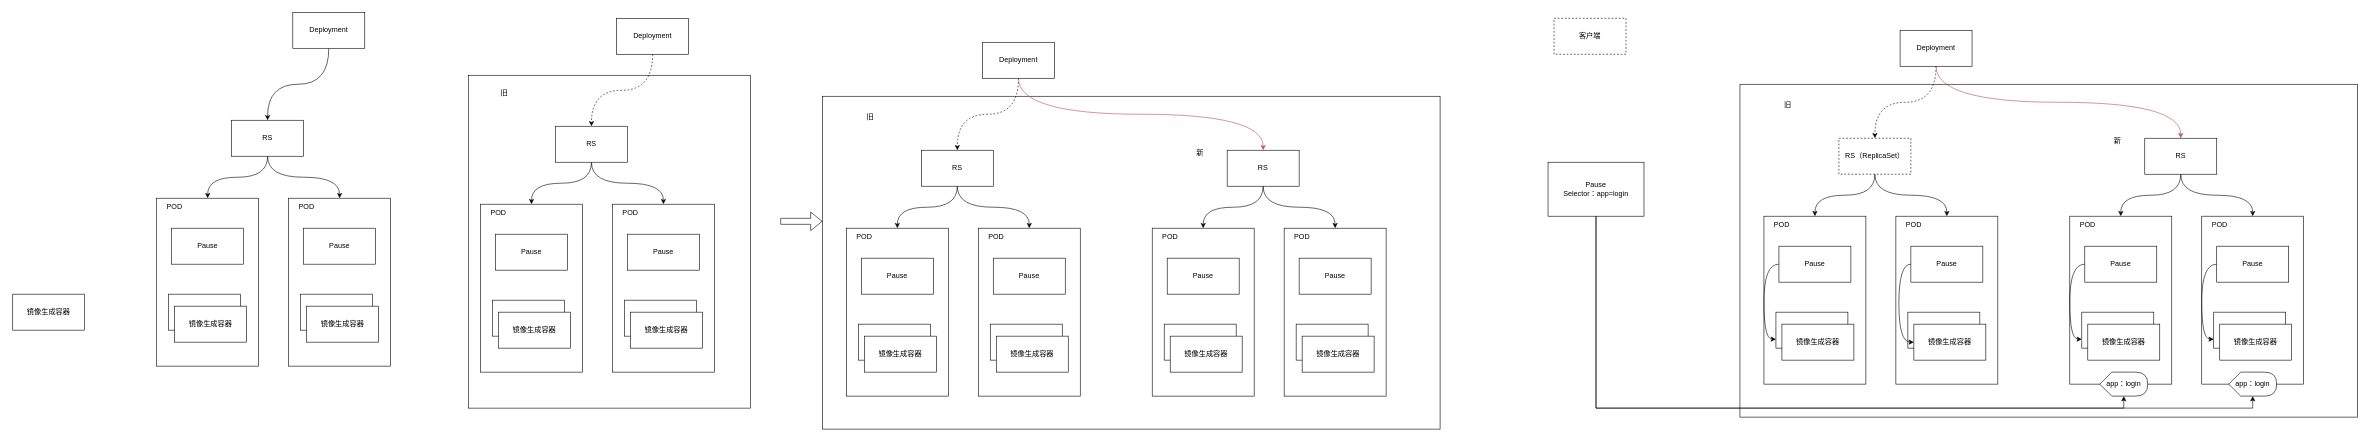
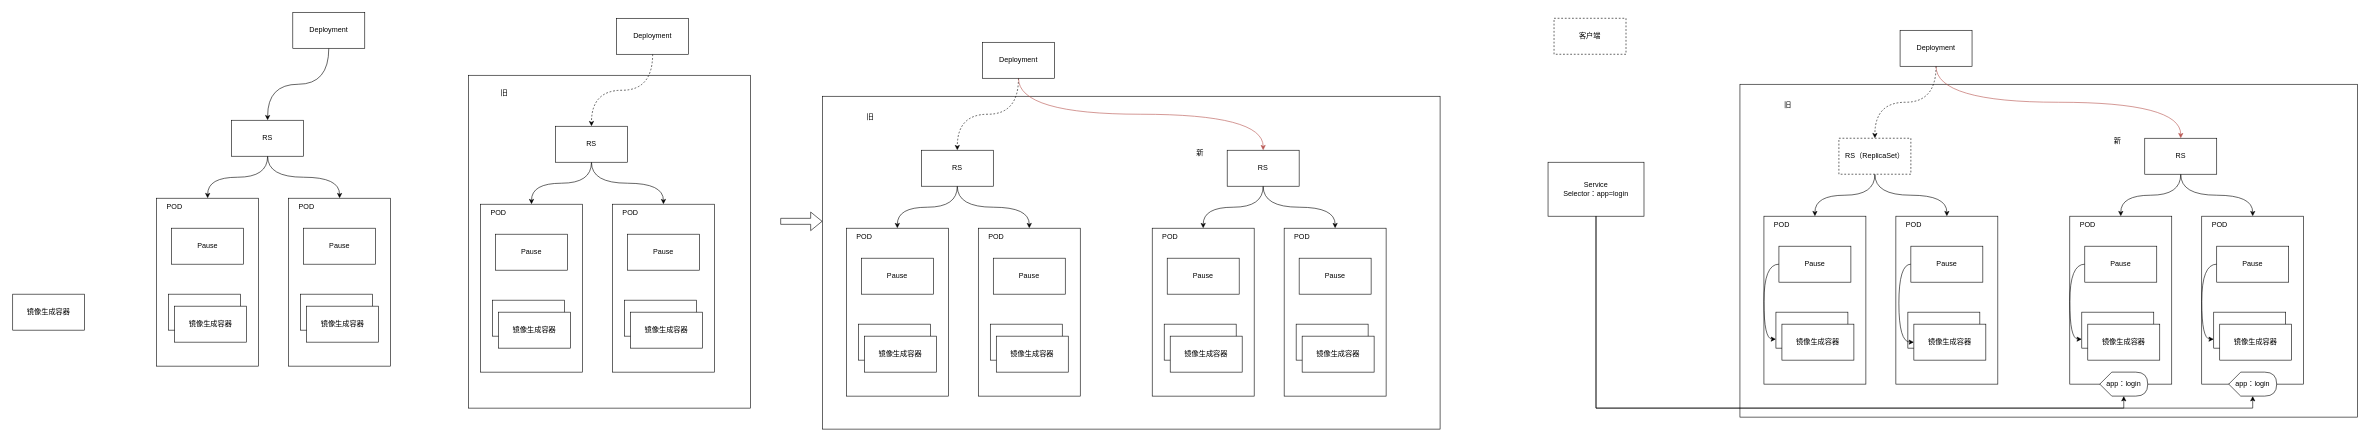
  <mxCell id="0" />
  <mxCell id="1" parent="0" />
  <mxCell id="2" value="" style="rounded=0;whiteSpace=wrap;html=1;fillColor=none;" parent="1" vertex="1"><mxGeometry x="1370" y="160" width="1030" height="555" as="geometry" /></mxCell>
  <mxCell id="3" value="镜像生成容器" style="rounded=0;whiteSpace=wrap;html=1;" parent="1" vertex="1"><mxGeometry x="20" y="490" width="120" height="60" as="geometry" /></mxCell>
  <mxCell id="4" value="" style="rounded=0;whiteSpace=wrap;html=1;" parent="1" vertex="1"><mxGeometry x="260" y="330" width="170" height="280" as="geometry" /></mxCell>
  <mxCell id="5" value="POD" style="text;html=1;align=center;verticalAlign=middle;whiteSpace=wrap;rounded=0;" parent="1" vertex="1"><mxGeometry x="260" y="330" width="60" height="30" as="geometry" /></mxCell>
  <mxCell id="6" value="镜像生成容器" style="rounded=0;whiteSpace=wrap;html=1;" parent="1" vertex="1"><mxGeometry x="280" y="490" width="120" height="60" as="geometry" /></mxCell>
  <mxCell id="7" value="镜像生成容器" style="rounded=0;whiteSpace=wrap;html=1;" parent="1" vertex="1"><mxGeometry x="290" y="510" width="120" height="60" as="geometry" /></mxCell>
  <mxCell id="8" value="Pause" style="rounded=0;whiteSpace=wrap;html=1;" parent="1" vertex="1"><mxGeometry x="285" y="380" width="120" height="60" as="geometry" /></mxCell>
  <mxCell id="9" value="" style="rounded=0;whiteSpace=wrap;html=1;" parent="1" vertex="1"><mxGeometry x="480" y="330" width="170" height="280" as="geometry" /></mxCell>
  <mxCell id="10" value="POD" style="text;html=1;align=center;verticalAlign=middle;whiteSpace=wrap;rounded=0;" parent="1" vertex="1"><mxGeometry x="480" y="330" width="60" height="30" as="geometry" /></mxCell>
  <mxCell id="11" value="镜像生成容器" style="rounded=0;whiteSpace=wrap;html=1;" parent="1" vertex="1"><mxGeometry x="500" y="490" width="120" height="60" as="geometry" /></mxCell>
  <mxCell id="12" value="镜像生成容器" style="rounded=0;whiteSpace=wrap;html=1;" parent="1" vertex="1"><mxGeometry x="510" y="510" width="120" height="60" as="geometry" /></mxCell>
  <mxCell id="13" value="Pause" style="rounded=0;whiteSpace=wrap;html=1;" parent="1" vertex="1"><mxGeometry x="505" y="380" width="120" height="60" as="geometry" /></mxCell>
  <mxCell id="14" style="edgeStyle=orthogonalEdgeStyle;rounded=0;orthogonalLoop=1;jettySize=auto;html=1;exitX=0.5;exitY=1;exitDx=0;exitDy=0;curved=1;" parent="1" source="16" target="4" edge="1"><mxGeometry relative="1" as="geometry" /></mxCell>
  <mxCell id="15" style="edgeStyle=orthogonalEdgeStyle;rounded=0;orthogonalLoop=1;jettySize=auto;html=1;exitX=0.5;exitY=1;exitDx=0;exitDy=0;entryX=0.5;entryY=0;entryDx=0;entryDy=0;curved=1;" parent="1" source="16" target="9" edge="1"><mxGeometry relative="1" as="geometry" /></mxCell>
  <mxCell id="16" value="RS" style="rounded=0;whiteSpace=wrap;html=1;" parent="1" vertex="1"><mxGeometry x="385" width="120" height="60" as="geometry" y="200" /></mxCell>
  <mxCell id="17" style="edgeStyle=orthogonalEdgeStyle;rounded=0;orthogonalLoop=1;jettySize=auto;html=1;exitX=0.5;exitY=1;exitDx=0;exitDy=0;curved=1;" parent="1" source="18" target="16" edge="1"><mxGeometry relative="1" as="geometry" /></mxCell>
  <mxCell id="18" value="Deployment" style="rounded=0;whiteSpace=wrap;html=1;" parent="1" vertex="1"><mxGeometry x="487" y="20" width="120" height="60" as="geometry" /></mxCell>
  <mxCell id="19" value="" style="rounded=0;whiteSpace=wrap;html=1;" parent="1" vertex="1"><mxGeometry x="800" y="340" width="170" height="280" as="geometry" /></mxCell>
  <mxCell id="20" value="POD" style="text;html=1;align=center;verticalAlign=middle;whiteSpace=wrap;rounded=0;" parent="1" vertex="1"><mxGeometry x="800" y="340" width="60" height="30" as="geometry" /></mxCell>
  <mxCell id="21" value="镜像生成容器" style="rounded=0;whiteSpace=wrap;html=1;" parent="1" vertex="1"><mxGeometry x="820" y="500" width="120" height="60" as="geometry" /></mxCell>
  <mxCell id="22" value="镜像生成容器" style="rounded=0;whiteSpace=wrap;html=1;" parent="1" vertex="1"><mxGeometry x="830" y="520" width="120" height="60" as="geometry" /></mxCell>
  <mxCell id="23" value="Pause" style="rounded=0;whiteSpace=wrap;html=1;" parent="1" vertex="1"><mxGeometry x="825" y="390" width="120" height="60" as="geometry" /></mxCell>
  <mxCell id="24" value="" style="rounded=0;whiteSpace=wrap;html=1;" parent="1" vertex="1"><mxGeometry x="1020" y="340" width="170" height="280" as="geometry" /></mxCell>
  <mxCell id="25" value="POD" style="text;html=1;align=center;verticalAlign=middle;whiteSpace=wrap;rounded=0;" parent="1" vertex="1"><mxGeometry x="1020" y="340" width="60" height="30" as="geometry" /></mxCell>
  <mxCell id="26" value="镜像生成容器" style="rounded=0;whiteSpace=wrap;html=1;" parent="1" vertex="1"><mxGeometry x="1040" y="500" width="120" height="60" as="geometry" /></mxCell>
  <mxCell id="27" value="镜像生成容器" style="rounded=0;whiteSpace=wrap;html=1;" parent="1" vertex="1"><mxGeometry x="1050" y="520" width="120" height="60" as="geometry" /></mxCell>
  <mxCell id="28" value="Pause" style="rounded=0;whiteSpace=wrap;html=1;" parent="1" vertex="1"><mxGeometry x="1045" y="390" width="120" height="60" as="geometry" /></mxCell>
  <mxCell id="29" style="edgeStyle=orthogonalEdgeStyle;rounded=0;orthogonalLoop=1;jettySize=auto;html=1;exitX=0.5;exitY=1;exitDx=0;exitDy=0;curved=1;" parent="1" source="31" target="19" edge="1"><mxGeometry relative="1" as="geometry" /></mxCell>
  <mxCell id="30" style="edgeStyle=orthogonalEdgeStyle;rounded=0;orthogonalLoop=1;jettySize=auto;html=1;exitX=0.5;exitY=1;exitDx=0;exitDy=0;entryX=0.5;entryY=0;entryDx=0;entryDy=0;curved=1;" parent="1" source="31" target="24" edge="1"><mxGeometry relative="1" as="geometry" /></mxCell>
  <mxCell id="31" value="RS" style="rounded=0;whiteSpace=wrap;html=1;" parent="1" vertex="1"><mxGeometry x="925" y="210" width="120" height="60" as="geometry" /></mxCell>
  <mxCell id="32" style="edgeStyle=orthogonalEdgeStyle;rounded=0;orthogonalLoop=1;jettySize=auto;html=1;exitX=0.5;exitY=1;exitDx=0;exitDy=0;curved=1;dashed=1;" parent="1" source="33" target="31" edge="1"><mxGeometry relative="1" as="geometry" /></mxCell>
  <mxCell id="33" value="Deployment" style="rounded=0;whiteSpace=wrap;html=1;" parent="1" vertex="1"><mxGeometry x="1027" y="30" width="120" height="60" as="geometry" /></mxCell>
  <mxCell id="34" value="旧" style="text;html=1;align=center;verticalAlign=middle;whiteSpace=wrap;rounded=0;" parent="1" vertex="1"><mxGeometry x="810" y="140" width="60" height="30" as="geometry" /></mxCell>
  <mxCell id="35" value="" style="rounded=0;whiteSpace=wrap;html=1;fillColor=none;" parent="1" vertex="1"><mxGeometry x="780" y="125" width="470" height="555" as="geometry" /></mxCell>
  <mxCell id="36" value="" style="shape=flexArrow;endArrow=classic;html=1;rounded=0;" parent="1" edge="1"><mxGeometry width="50" height="50" relative="1" as="geometry"><mxPoint x="1300" y="368.57" as="sourcePoint" /><mxPoint x="1370" y="368.57" as="targetPoint" /></mxGeometry></mxCell>
  <mxCell id="37" value="" style="rounded=0;whiteSpace=wrap;html=1;" parent="1" vertex="1"><mxGeometry x="1410" y="380" width="170" height="280" as="geometry" /></mxCell>
  <mxCell id="38" value="POD" style="text;html=1;align=center;verticalAlign=middle;whiteSpace=wrap;rounded=0;" parent="1" vertex="1"><mxGeometry x="1410" y="380" width="60" height="30" as="geometry" /></mxCell>
  <mxCell id="39" value="镜像生成容器" style="rounded=0;whiteSpace=wrap;html=1;" parent="1" vertex="1"><mxGeometry x="1430" y="540" width="120" height="60" as="geometry" /></mxCell>
  <mxCell id="40" value="镜像生成容器" style="rounded=0;whiteSpace=wrap;html=1;" parent="1" vertex="1"><mxGeometry x="1440" y="560" width="120" height="60" as="geometry" /></mxCell>
  <mxCell id="41" value="Pause" style="rounded=0;whiteSpace=wrap;html=1;" parent="1" vertex="1"><mxGeometry x="1435" y="430" width="120" height="60" as="geometry" /></mxCell>
  <mxCell id="42" value="" style="rounded=0;whiteSpace=wrap;html=1;" parent="1" vertex="1"><mxGeometry x="1630" y="380" width="170" height="280" as="geometry" /></mxCell>
  <mxCell id="43" value="POD" style="text;html=1;align=center;verticalAlign=middle;whiteSpace=wrap;rounded=0;" parent="1" vertex="1"><mxGeometry x="1630" y="380" width="60" height="30" as="geometry" /></mxCell>
  <mxCell id="44" value="镜像生成容器" style="rounded=0;whiteSpace=wrap;html=1;" parent="1" vertex="1"><mxGeometry x="1650" y="540" width="120" height="60" as="geometry" /></mxCell>
  <mxCell id="45" value="镜像生成容器" style="rounded=0;whiteSpace=wrap;html=1;" parent="1" vertex="1"><mxGeometry x="1660" y="560" width="120" height="60" as="geometry" /></mxCell>
  <mxCell id="46" value="Pause" style="rounded=0;whiteSpace=wrap;html=1;" parent="1" vertex="1"><mxGeometry x="1655" y="430" width="120" height="60" as="geometry" /></mxCell>
  <mxCell id="47" style="edgeStyle=orthogonalEdgeStyle;rounded=0;orthogonalLoop=1;jettySize=auto;html=1;exitX=0.5;exitY=1;exitDx=0;exitDy=0;curved=1;" parent="1" source="49" target="37" edge="1"><mxGeometry relative="1" as="geometry" /></mxCell>
  <mxCell id="48" style="edgeStyle=orthogonalEdgeStyle;rounded=0;orthogonalLoop=1;jettySize=auto;html=1;exitX=0.5;exitY=1;exitDx=0;exitDy=0;entryX=0.5;entryY=0;entryDx=0;entryDy=0;curved=1;" parent="1" source="49" target="42" edge="1"><mxGeometry relative="1" as="geometry" /></mxCell>
  <mxCell id="49" value="RS" style="rounded=0;whiteSpace=wrap;html=1;" parent="1" vertex="1"><mxGeometry x="1535" y="250" width="120" height="60" as="geometry" /></mxCell>
  <mxCell id="50" style="edgeStyle=orthogonalEdgeStyle;rounded=0;orthogonalLoop=1;jettySize=auto;html=1;exitX=0.5;exitY=1;exitDx=0;exitDy=0;curved=1;dashed=1;" parent="1" source="52" target="49" edge="1"><mxGeometry relative="1" as="geometry" /></mxCell>
  <mxCell id="51" style="edgeStyle=orthogonalEdgeStyle;rounded=0;orthogonalLoop=1;jettySize=auto;html=1;exitX=0.5;exitY=1;exitDx=0;exitDy=0;curved=1;fillColor=#f8cecc;strokeColor=#b85450;" parent="1" source="52" target="66" edge="1"><mxGeometry relative="1" as="geometry" /></mxCell>
  <mxCell id="52" value="Deployment" style="rounded=0;whiteSpace=wrap;html=1;" parent="1" vertex="1"><mxGeometry x="1637" y="70" width="120" height="60" as="geometry" /></mxCell>
  <mxCell id="53" value="旧" style="text;html=1;align=center;verticalAlign=middle;whiteSpace=wrap;rounded=0;" parent="1" vertex="1"><mxGeometry x="1420" y="180" width="60" height="30" as="geometry" /></mxCell>
  <mxCell id="54" value="" style="rounded=0;whiteSpace=wrap;html=1;" parent="1" vertex="1"><mxGeometry x="1920" y="380" width="170" height="280" as="geometry" /></mxCell>
  <mxCell id="55" value="POD" style="text;html=1;align=center;verticalAlign=middle;whiteSpace=wrap;rounded=0;" parent="1" vertex="1"><mxGeometry x="1920" y="380" width="60" height="30" as="geometry" /></mxCell>
  <mxCell id="56" value="镜像生成容器" style="rounded=0;whiteSpace=wrap;html=1;" parent="1" vertex="1"><mxGeometry x="1940" y="540" width="120" height="60" as="geometry" /></mxCell>
  <mxCell id="57" value="镜像生成容器" style="rounded=0;whiteSpace=wrap;html=1;" parent="1" vertex="1"><mxGeometry x="1950" y="560" width="120" height="60" as="geometry" /></mxCell>
  <mxCell id="58" value="Pause" style="rounded=0;whiteSpace=wrap;html=1;" parent="1" vertex="1"><mxGeometry x="1945" y="430" width="120" height="60" as="geometry" /></mxCell>
  <mxCell id="59" value="" style="rounded=0;whiteSpace=wrap;html=1;" parent="1" vertex="1"><mxGeometry x="2140" y="380" width="170" height="280" as="geometry" /></mxCell>
  <mxCell id="60" value="POD" style="text;html=1;align=center;verticalAlign=middle;whiteSpace=wrap;rounded=0;" parent="1" vertex="1"><mxGeometry x="2140" y="380" width="60" height="30" as="geometry" /></mxCell>
  <mxCell id="61" value="镜像生成容器" style="rounded=0;whiteSpace=wrap;html=1;" parent="1" vertex="1"><mxGeometry x="2160" y="540" width="120" height="60" as="geometry" /></mxCell>
  <mxCell id="62" value="镜像生成容器" style="rounded=0;whiteSpace=wrap;html=1;" parent="1" vertex="1"><mxGeometry x="2170" y="560" width="120" height="60" as="geometry" /></mxCell>
  <mxCell id="63" value="Pause" style="rounded=0;whiteSpace=wrap;html=1;" parent="1" vertex="1"><mxGeometry x="2165" y="430" width="120" height="60" as="geometry" /></mxCell>
  <mxCell id="64" style="edgeStyle=orthogonalEdgeStyle;rounded=0;orthogonalLoop=1;jettySize=auto;html=1;exitX=0.5;exitY=1;exitDx=0;exitDy=0;curved=1;" parent="1" source="66" target="54" edge="1"><mxGeometry relative="1" as="geometry" /></mxCell>
  <mxCell id="65" style="edgeStyle=orthogonalEdgeStyle;rounded=0;orthogonalLoop=1;jettySize=auto;html=1;exitX=0.5;exitY=1;exitDx=0;exitDy=0;entryX=0.5;entryY=0;entryDx=0;entryDy=0;curved=1;" parent="1" source="66" target="59" edge="1"><mxGeometry relative="1" as="geometry" /></mxCell>
  <mxCell id="66" value="RS" style="rounded=0;whiteSpace=wrap;html=1;" parent="1" vertex="1"><mxGeometry x="2045" y="250" width="120" height="60" as="geometry" /></mxCell>
  <mxCell id="67" value="新" style="text;html=1;align=center;verticalAlign=middle;whiteSpace=wrap;rounded=0;" parent="1" vertex="1"><mxGeometry x="1970" y="240" width="60" height="30" as="geometry" /></mxCell>
  <mxCell id="68" value="" style="rounded=0;whiteSpace=wrap;html=1;fillColor=none;" parent="1" vertex="1"><mxGeometry x="2900" y="140" width="1030" height="555" as="geometry" /></mxCell>
  <mxCell id="69" value="" style="rounded=0;whiteSpace=wrap;html=1;" parent="1" vertex="1"><mxGeometry x="2940" y="360" width="170" height="280" as="geometry" /></mxCell>
  <mxCell id="70" value="POD" style="text;html=1;align=center;verticalAlign=middle;whiteSpace=wrap;rounded=0;" parent="1" vertex="1"><mxGeometry x="2940" y="360" width="60" height="30" as="geometry" /></mxCell>
  <mxCell id="71" value="镜像生成容器" style="rounded=0;whiteSpace=wrap;html=1;" parent="1" vertex="1"><mxGeometry x="2960" y="520" width="120" height="60" as="geometry" /></mxCell>
  <mxCell id="72" value="镜像生成容器" style="rounded=0;whiteSpace=wrap;html=1;" parent="1" vertex="1"><mxGeometry x="2970" y="540" width="120" height="60" as="geometry" /></mxCell>
  <mxCell id="73" style="edgeStyle=orthogonalEdgeStyle;rounded=0;orthogonalLoop=1;jettySize=auto;html=1;exitX=0;exitY=0.5;exitDx=0;exitDy=0;entryX=0;entryY=0.75;entryDx=0;entryDy=0;curved=1;" parent="1" source="74" target="71" edge="1"><mxGeometry relative="1" as="geometry" /></mxCell>
  <mxCell id="74" value="Pause" style="rounded=0;whiteSpace=wrap;html=1;" parent="1" vertex="1"><mxGeometry x="2965" y="410" width="120" height="60" as="geometry" /></mxCell>
  <mxCell id="75" value="" style="rounded=0;whiteSpace=wrap;html=1;" parent="1" vertex="1"><mxGeometry x="3160" y="360" width="170" height="280" as="geometry" /></mxCell>
  <mxCell id="76" value="POD" style="text;html=1;align=center;verticalAlign=middle;whiteSpace=wrap;rounded=0;" parent="1" vertex="1"><mxGeometry x="3160" y="360" width="60" height="30" as="geometry" /></mxCell>
  <mxCell id="77" value="镜像生成容器" style="rounded=0;whiteSpace=wrap;html=1;" parent="1" vertex="1"><mxGeometry x="3180" y="520" width="120" height="60" as="geometry" /></mxCell>
  <mxCell id="78" value="镜像生成容器" style="rounded=0;whiteSpace=wrap;html=1;" parent="1" vertex="1"><mxGeometry x="3190" y="540" width="120" height="60" as="geometry" /></mxCell>
  <mxCell id="79" style="edgeStyle=orthogonalEdgeStyle;rounded=0;orthogonalLoop=1;jettySize=auto;html=1;exitX=0;exitY=0.5;exitDx=0;exitDy=0;entryX=0;entryY=0.5;entryDx=0;entryDy=0;curved=1;" parent="1" source="80" target="78" edge="1"><mxGeometry relative="1" as="geometry" /></mxCell>
  <mxCell id="80" value="Pause" style="rounded=0;whiteSpace=wrap;html=1;" parent="1" vertex="1"><mxGeometry x="3185" y="410" width="120" height="60" as="geometry" /></mxCell>
  <mxCell id="81" style="edgeStyle=orthogonalEdgeStyle;rounded=0;orthogonalLoop=1;jettySize=auto;html=1;exitX=0.5;exitY=1;exitDx=0;exitDy=0;curved=1;" parent="1" source="83" target="69" edge="1"><mxGeometry relative="1" as="geometry" /></mxCell>
  <mxCell id="82" style="edgeStyle=orthogonalEdgeStyle;rounded=0;orthogonalLoop=1;jettySize=auto;html=1;exitX=0.5;exitY=1;exitDx=0;exitDy=0;entryX=0.5;entryY=0;entryDx=0;entryDy=0;curved=1;" parent="1" source="83" target="75" edge="1"><mxGeometry relative="1" as="geometry" /></mxCell>
  <mxCell id="83" value="RS（ReplicaSet）" style="rounded=0;whiteSpace=wrap;html=1;dashed=1;" parent="1" vertex="1"><mxGeometry x="3065" y="230" width="120" height="60" as="geometry" /></mxCell>
  <mxCell id="84" style="edgeStyle=orthogonalEdgeStyle;rounded=0;orthogonalLoop=1;jettySize=auto;html=1;exitX=0.5;exitY=1;exitDx=0;exitDy=0;curved=1;dashed=1;" parent="1" source="86" target="83" edge="1"><mxGeometry relative="1" as="geometry" /></mxCell>
  <mxCell id="85" style="edgeStyle=orthogonalEdgeStyle;rounded=0;orthogonalLoop=1;jettySize=auto;html=1;exitX=0.5;exitY=1;exitDx=0;exitDy=0;curved=1;fillColor=#f8cecc;strokeColor=#b85450;" parent="1" source="86" target="102" edge="1"><mxGeometry relative="1" as="geometry" /></mxCell>
  <mxCell id="86" value="Deployment" style="rounded=0;whiteSpace=wrap;html=1;" parent="1" vertex="1"><mxGeometry x="3167" y="50" width="120" height="60" as="geometry" /></mxCell>
  <mxCell id="87" value="旧" style="text;html=1;align=center;verticalAlign=middle;whiteSpace=wrap;rounded=0;" parent="1" vertex="1"><mxGeometry x="2950" y="160" width="60" height="30" as="geometry" /></mxCell>
  <mxCell id="88" value="" style="rounded=0;whiteSpace=wrap;html=1;" parent="1" vertex="1"><mxGeometry x="3450" y="360" width="170" height="280" as="geometry" /></mxCell>
  <mxCell id="89" value="POD" style="text;html=1;align=center;verticalAlign=middle;whiteSpace=wrap;rounded=0;" parent="1" vertex="1"><mxGeometry x="3450" y="360" width="60" height="30" as="geometry" /></mxCell>
  <mxCell id="90" value="镜像生成容器" style="rounded=0;whiteSpace=wrap;html=1;" parent="1" vertex="1"><mxGeometry x="3470" y="520" width="120" height="60" as="geometry" /></mxCell>
  <mxCell id="91" value="镜像生成容器" style="rounded=0;whiteSpace=wrap;html=1;" parent="1" vertex="1"><mxGeometry x="3480" y="540" width="120" height="60" as="geometry" /></mxCell>
  <mxCell id="92" style="edgeStyle=orthogonalEdgeStyle;rounded=0;orthogonalLoop=1;jettySize=auto;html=1;exitX=0;exitY=0.5;exitDx=0;exitDy=0;entryX=0;entryY=0.75;entryDx=0;entryDy=0;curved=1;" parent="1" source="93" target="90" edge="1"><mxGeometry relative="1" as="geometry" /></mxCell>
  <mxCell id="93" value="Pause" style="rounded=0;whiteSpace=wrap;html=1;" parent="1" vertex="1"><mxGeometry x="3475" y="410" width="120" height="60" as="geometry" /></mxCell>
  <mxCell id="94" value="" style="rounded=0;whiteSpace=wrap;html=1;" parent="1" vertex="1"><mxGeometry x="3670" y="360" width="170" height="280" as="geometry" /></mxCell>
  <mxCell id="95" value="POD" style="text;html=1;align=center;verticalAlign=middle;whiteSpace=wrap;rounded=0;" parent="1" vertex="1"><mxGeometry x="3670" y="360" width="60" height="30" as="geometry" /></mxCell>
  <mxCell id="96" value="镜像生成容器" style="rounded=0;whiteSpace=wrap;html=1;" parent="1" vertex="1"><mxGeometry x="3690" y="520" width="120" height="60" as="geometry" /></mxCell>
  <mxCell id="97" value="镜像生成容器" style="rounded=0;whiteSpace=wrap;html=1;" parent="1" vertex="1"><mxGeometry x="3700" y="540" width="120" height="60" as="geometry" /></mxCell>
  <mxCell id="98" style="edgeStyle=orthogonalEdgeStyle;rounded=0;orthogonalLoop=1;jettySize=auto;html=1;exitX=0;exitY=0.5;exitDx=0;exitDy=0;entryX=0;entryY=0.75;entryDx=0;entryDy=0;curved=1;" parent="1" source="99" target="96" edge="1"><mxGeometry relative="1" as="geometry" /></mxCell>
  <mxCell id="99" value="Pause" style="rounded=0;whiteSpace=wrap;html=1;" parent="1" vertex="1"><mxGeometry x="3695" y="410" width="120" height="60" as="geometry" /></mxCell>
  <mxCell id="100" style="edgeStyle=orthogonalEdgeStyle;rounded=0;orthogonalLoop=1;jettySize=auto;html=1;exitX=0.5;exitY=1;exitDx=0;exitDy=0;curved=1;" parent="1" source="102" target="88" edge="1"><mxGeometry relative="1" as="geometry" /></mxCell>
  <mxCell id="101" style="edgeStyle=orthogonalEdgeStyle;rounded=0;orthogonalLoop=1;jettySize=auto;html=1;exitX=0.5;exitY=1;exitDx=0;exitDy=0;entryX=0.5;entryY=0;entryDx=0;entryDy=0;curved=1;" parent="1" source="102" target="94" edge="1"><mxGeometry relative="1" as="geometry" /></mxCell>
  <mxCell id="102" value="RS" style="rounded=0;whiteSpace=wrap;html=1;" parent="1" vertex="1"><mxGeometry x="3575" y="230" width="120" height="60" as="geometry" /></mxCell>
  <mxCell id="103" value="新" style="text;html=1;align=center;verticalAlign=middle;whiteSpace=wrap;rounded=0;" parent="1" vertex="1"><mxGeometry x="3500" y="220" width="60" height="30" as="geometry" /></mxCell>
- <mxCell id="104" value="Pause&lt;div&gt;Selector：app=login&lt;br&gt;&lt;/div&gt;" style="rounded=0;whiteSpace=wrap;html=1;" parent="1" vertex="1"><mxGeometry x="2580" y="270" width="160" height="90" as="geometry" /></mxCell>
+ <mxCell id="104" value="Service&lt;div&gt;Selector：app=login&lt;br&gt;&lt;/div&gt;" style="rounded=0;whiteSpace=wrap;html=1;" parent="1" vertex="1"><mxGeometry x="2580" y="270" width="160" height="90" as="geometry" /></mxCell>
  <mxCell id="105" value="客户端" style="rounded=0;whiteSpace=wrap;html=1;dashed=1;" parent="1" vertex="1"><mxGeometry x="2590" y="30" width="120" height="60" as="geometry" /></mxCell>
  <mxCell id="106" value="app：login" style="shape=display;whiteSpace=wrap;html=1;" parent="1" vertex="1"><mxGeometry x="3500" y="620" width="80" height="40" as="geometry" /></mxCell>
  <mxCell id="107" value="app：login" style="shape=display;whiteSpace=wrap;html=1;" parent="1" vertex="1"><mxGeometry x="3715" y="620" width="80" height="40" as="geometry" /></mxCell>
  <mxCell id="108" style="edgeStyle=orthogonalEdgeStyle;rounded=0;orthogonalLoop=1;jettySize=auto;html=1;exitX=0.5;exitY=1;exitDx=0;exitDy=0;entryX=0;entryY=0;entryDx=40;entryDy=40;entryPerimeter=0;" parent="1" source="104" target="106" edge="1"><mxGeometry relative="1" as="geometry" /></mxCell>
  <mxCell id="109" style="edgeStyle=orthogonalEdgeStyle;rounded=0;orthogonalLoop=1;jettySize=auto;html=1;exitX=0.5;exitY=1;exitDx=0;exitDy=0;entryX=0;entryY=0;entryDx=40;entryDy=40;entryPerimeter=0;" parent="1" source="104" target="107" edge="1"><mxGeometry relative="1" as="geometry" /></mxCell>
